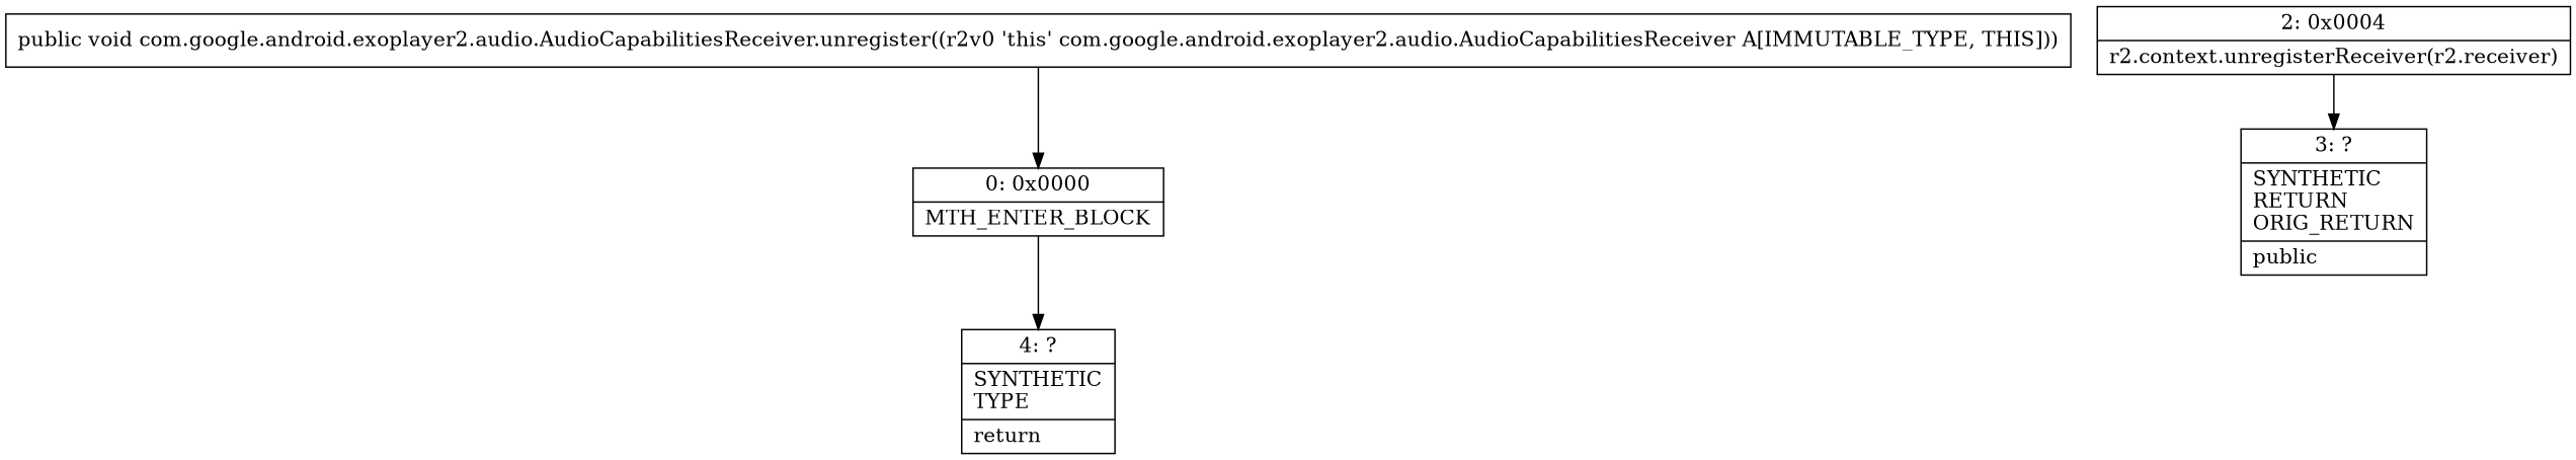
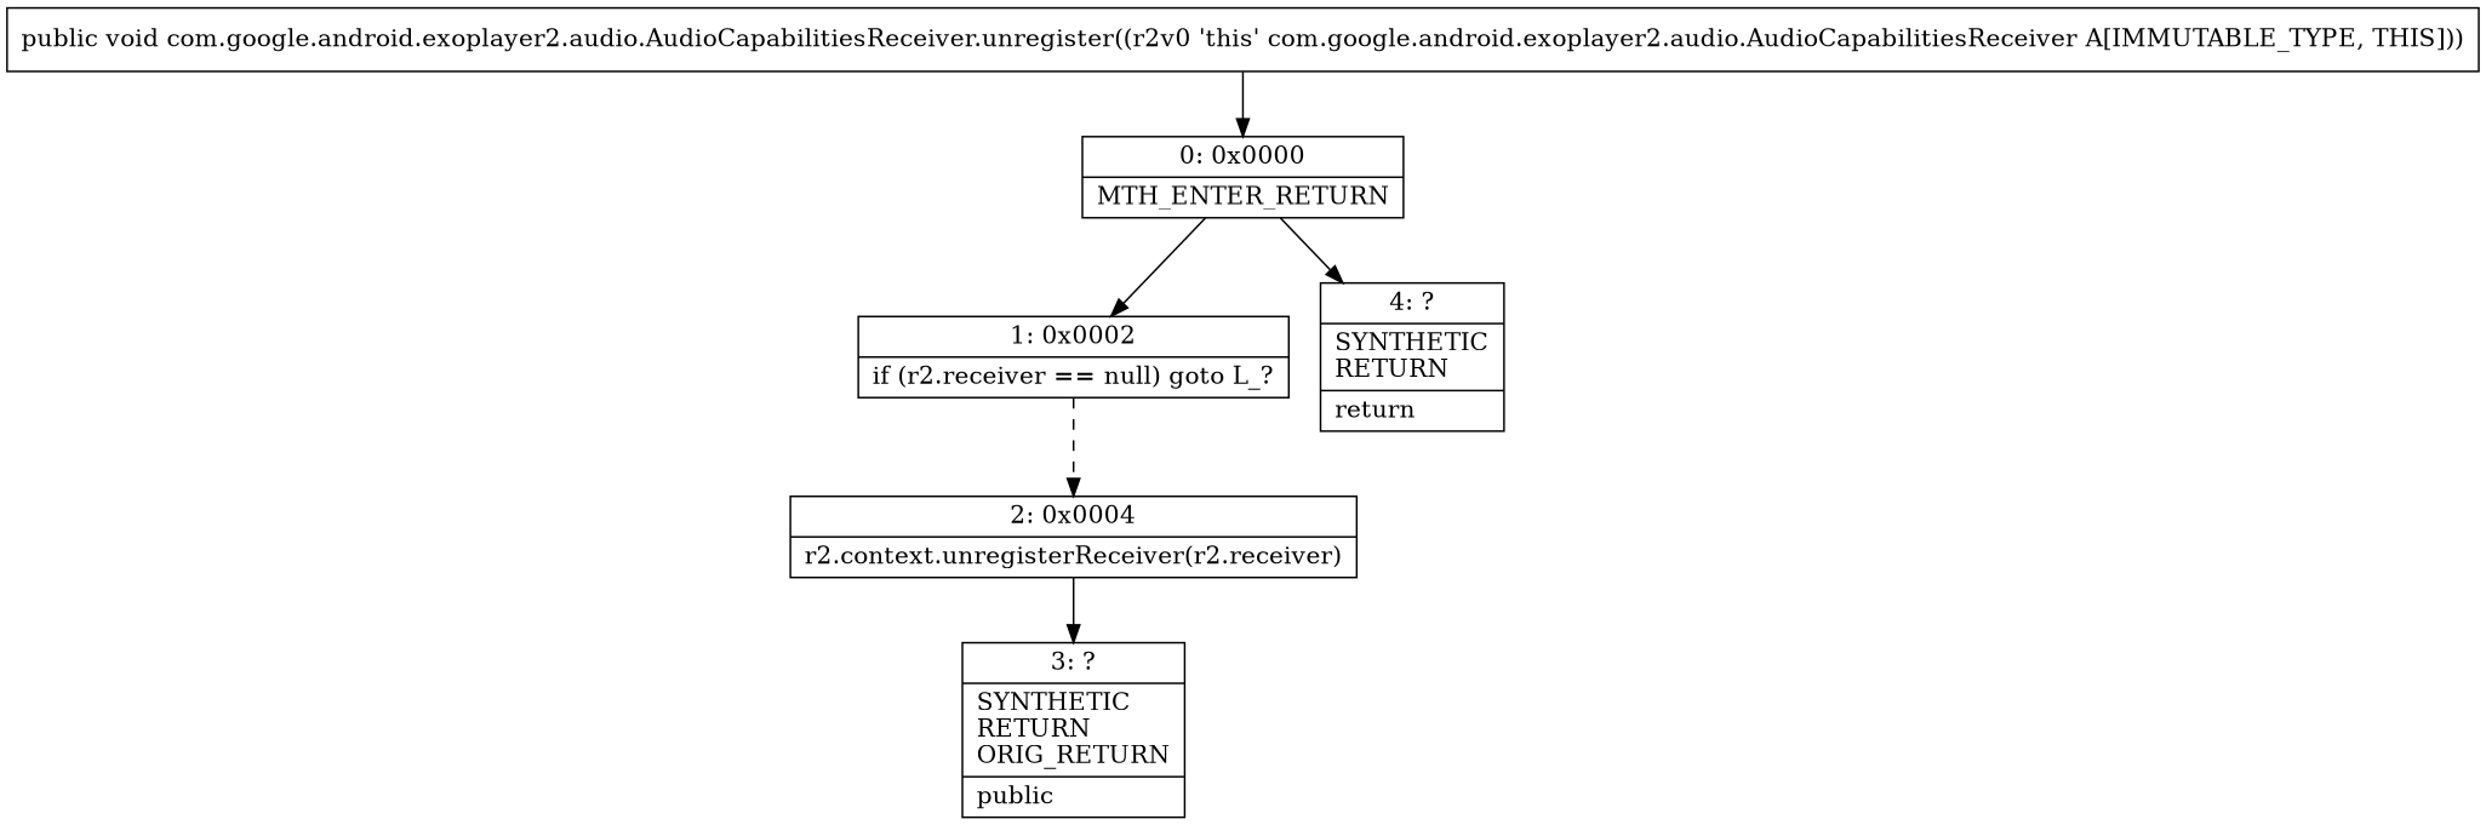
  digraph {
    node [shape=record]
-   n1 [label="{0\:\ 0x0000|MTH_ENTER_BLOCK\l}"]
-   n3 [label="{4\:\ ?|SYNTHETIC\lTYPE\l|return\l}"]
+   n1 [label="{0\:\ 0x0000|MTH_ENTER_RETURN\l}"]
+   n2 [label="{1\:\ 0x0002|if (r2.receiver == null) goto L_?\l}"]
+   n3 [label="{4\:\ ?|SYNTHETIC\lRETURN\l|return\l}"]
    n4 [label="{2\:\ 0x0004|r2.context.unregisterReceiver(r2.receiver)\l}"]
    n5 [label="{3\:\ ?|SYNTHETIC\lRETURN\lORIG_RETURN\l|public\l}"]
    n6 [label="{public void com.google.android.exoplayer2.audio.AudioCapabilitiesReceiver.unregister((r2v0 'this' com.google.android.exoplayer2.audio.AudioCapabilitiesReceiver A[IMMUTABLE_TYPE, THIS])) }"]
+   n1 -> n2
    n1 -> n3
+   n2 -> n4 [style=dashed]
    n4 -> n5
    n6 -> n1
  }
